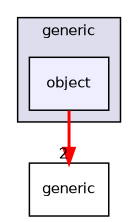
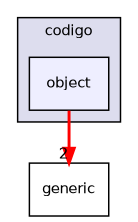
  digraph {
    compound=true
    node [fontname=Helvetica fontsize=10 shape=box]
    n1 [fillcolor="#eeeeff" label=object pencolor=black style=filled]
    n2 [label=generic]
    subgraph cluster_1 {
      bgcolor="#ddddee"
      fontname=Helvetica
      fontsize=10
-     label=generic
+     label=codigo
      pencolor=black
      n1
    }
    n1 -> n2 [headlabel=2 labeldistance=1.5 labelfontname=Helvetica labelfontsize=10 color=red style=bold]
  }
